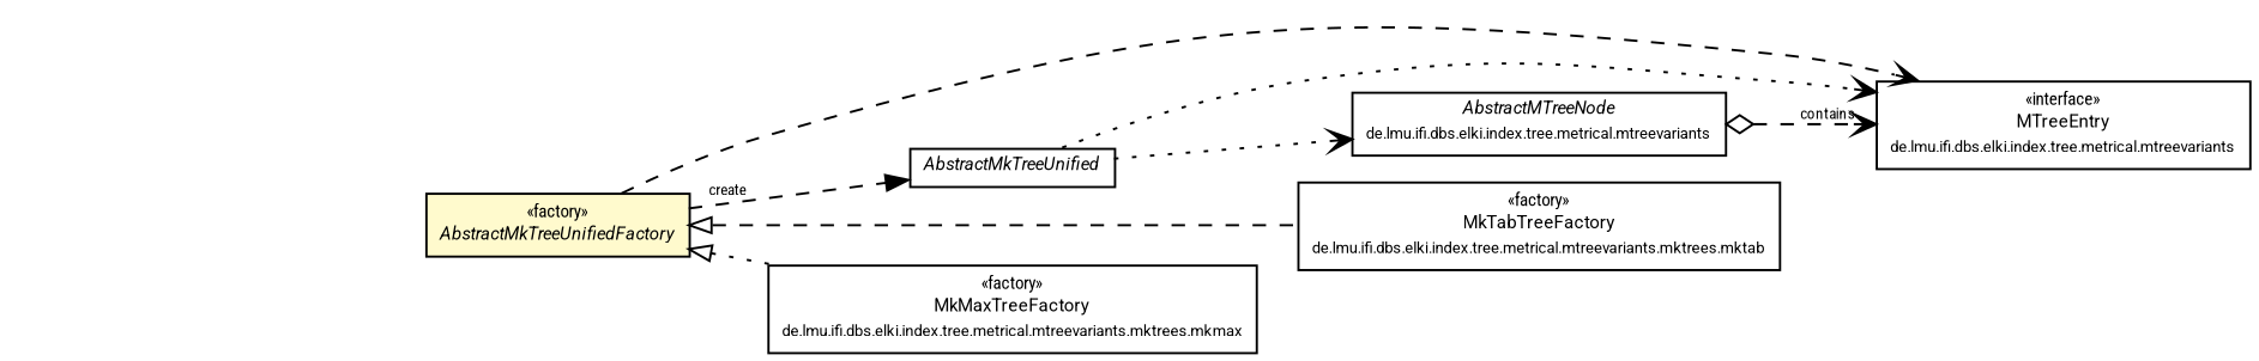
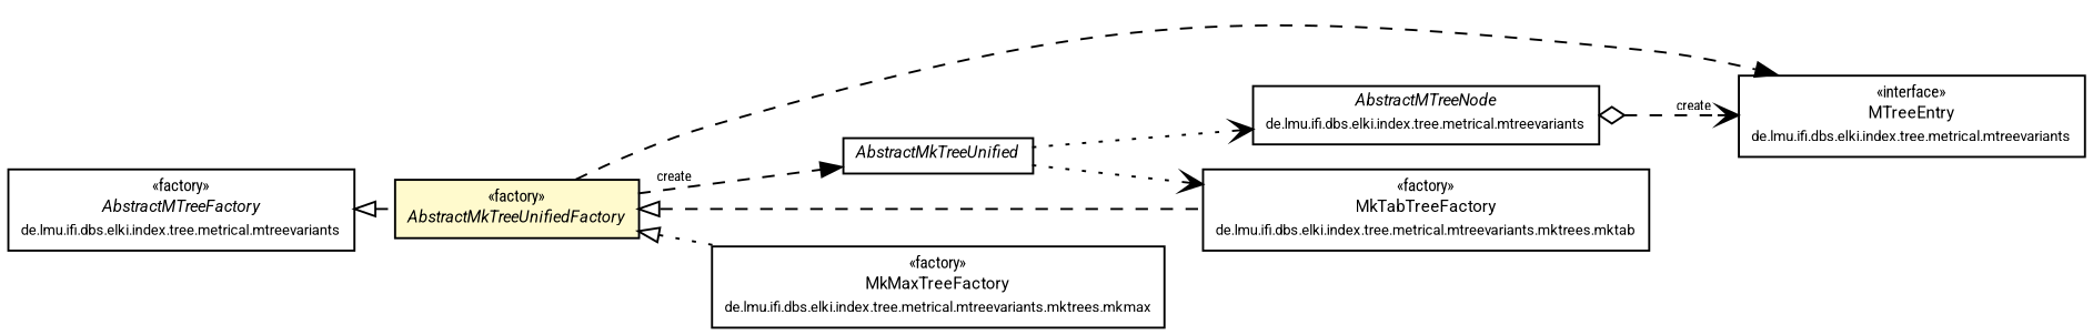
  digraph {
    fontname="Roboto Condensed"
    nodesep=0.15
    rankdir=LR
    ranksep=0.25
    node [fontcolor=black fontname="Roboto Condensed" fontsize=8 margin=0 shape=plaintext]
    edge [color=black fontname="Roboto Condensed" fontsize=7 labelfontname=Roboto labelfontsize=7 style=dashed weight=10 arrowhead=open]
    n1 [height=0 label=<<table title="de.lmu.ifi.dbs.elki.index.tree.metrical.mtreevariants.MTreeEntry" border="0" cellborder="1" cellspacing="0" cellpadding="2" href="../MTreeEntry.html" target="_parent"> 		<tr><td><table border="0" cellspacing="0" cellpadding="1"> 		<tr><td align="center" balign="center"> &#171;interface&#187; </td></tr> 		<tr><td align="center" balign="center"> <font face="Roboto">MTreeEntry</font> </td></tr> 		<tr><td align="center" balign="center"> <font face="Roboto" point-size="7.0">de.lmu.ifi.dbs.elki.index.tree.metrical.mtreevariants</font> </td></tr> 		</table></td></tr> 		</table>> width=0]
+   n2 [height=0 label=<<table title="de.lmu.ifi.dbs.elki.index.tree.metrical.mtreevariants.AbstractMTreeFactory" border="0" cellborder="1" cellspacing="0" cellpadding="2" href="../AbstractMTreeFactory.html" target="_parent"> 		<tr><td><table border="0" cellspacing="0" cellpadding="1"> 		<tr><td align="center" balign="center"> &#171;factory&#187; </td></tr> 		<tr><td align="center" balign="center"> <font face="Roboto"><i>AbstractMTreeFactory</i></font> </td></tr> 		<tr><td align="center" balign="center"> <font face="Roboto" point-size="7.0">de.lmu.ifi.dbs.elki.index.tree.metrical.mtreevariants</font> </td></tr> 		</table></td></tr> 		</table>> width=0]
    n3 [height=0 label=<<table title="de.lmu.ifi.dbs.elki.index.tree.metrical.mtreevariants.mktrees.AbstractMkTreeUnifiedFactory" border="0" cellborder="1" cellspacing="0" cellpadding="2" bgcolor="lemonChiffon" href="AbstractMkTreeUnifiedFactory.html" target="_parent"> 		<tr><td><table border="0" cellspacing="0" cellpadding="1"> 		<tr><td align="center" balign="center"> &#171;factory&#187; </td></tr> 		<tr><td align="center" balign="center"> <font face="Roboto"><i>AbstractMkTreeUnifiedFactory</i></font> </td></tr> 		</table></td></tr> 		</table>> width=0]
    n4 [height=0 label=<<table title="de.lmu.ifi.dbs.elki.index.tree.metrical.mtreevariants.mktrees.AbstractMkTreeUnified" border="0" cellborder="1" cellspacing="0" cellpadding="2" href="AbstractMkTreeUnified.html" target="_parent"> 		<tr><td><table border="0" cellspacing="0" cellpadding="1"> 		<tr><td align="center" balign="center"> <font face="Roboto"><i>AbstractMkTreeUnified</i></font> </td></tr> 		</table></td></tr> 		</table>> width=0]
    n5 [height=0 label=<<table title="de.lmu.ifi.dbs.elki.index.tree.metrical.mtreevariants.mktrees.mkmax.MkMaxTreeFactory" border="0" cellborder="1" cellspacing="0" cellpadding="2" href="mkmax/MkMaxTreeFactory.html" target="_parent"> 		<tr><td><table border="0" cellspacing="0" cellpadding="1"> 		<tr><td align="center" balign="center"> &#171;factory&#187; </td></tr> 		<tr><td align="center" balign="center"> <font face="Roboto">MkMaxTreeFactory</font> </td></tr> 		<tr><td align="center" balign="center"> <font face="Roboto" point-size="7.0">de.lmu.ifi.dbs.elki.index.tree.metrical.mtreevariants.mktrees.mkmax</font> </td></tr> 		</table></td></tr> 		</table>> width=0]
    n6 [height=0 label=<<table title="de.lmu.ifi.dbs.elki.index.tree.metrical.mtreevariants.mktrees.mktab.MkTabTreeFactory" border="0" cellborder="1" cellspacing="0" cellpadding="2" href="mktab/MkTabTreeFactory.html" target="_parent"> 		<tr><td><table border="0" cellspacing="0" cellpadding="1"> 		<tr><td align="center" balign="center"> &#171;factory&#187; </td></tr> 		<tr><td align="center" balign="center"> <font face="Roboto">MkTabTreeFactory</font> </td></tr> 		<tr><td align="center" balign="center"> <font face="Roboto" point-size="7.0">de.lmu.ifi.dbs.elki.index.tree.metrical.mtreevariants.mktrees.mktab</font> </td></tr> 		</table></td></tr> 		</table>> width=0]
    n7 [height=0 label=<<table title="de.lmu.ifi.dbs.elki.index.tree.metrical.mtreevariants.AbstractMTreeNode" border="0" cellborder="1" cellspacing="0" cellpadding="2" href="../AbstractMTreeNode.html" target="_parent"> 		<tr><td><table border="0" cellspacing="0" cellpadding="1"> 		<tr><td align="center" balign="center"> <font face="Roboto"><i>AbstractMTreeNode</i></font> </td></tr> 		<tr><td align="center" balign="center"> <font face="Roboto" point-size="7.0">de.lmu.ifi.dbs.elki.index.tree.metrical.mtreevariants</font> </td></tr> 		</table></td></tr> 		</table>> width=0]
-   n3 -> n1 [weight=0]
+   n2 -> n3 [arrowtail=empty dir=back arrowhead=""]
+   n3 -> n1 [arrowhead=normal weight=0]
    n3 -> n4 [arrowhead=normal label=create weight=1]
    n3 -> n5 [arrowtail=empty dir=back style=dotted arrowhead=""]
    n3 -> n6 [arrowtail=empty dir=back arrowhead=""]
-   n4 -> n1 [style=dotted weight=0]
+   n4 -> n6 [style=dotted weight=0]
    n4 -> n7 [style=dotted weight=0]
-   n7 -> n1 [arrowtail=ediamond dir=both label=contains weight=3]
+   n7 -> n1 [arrowtail=ediamond dir=both label=create weight=3]
  }
